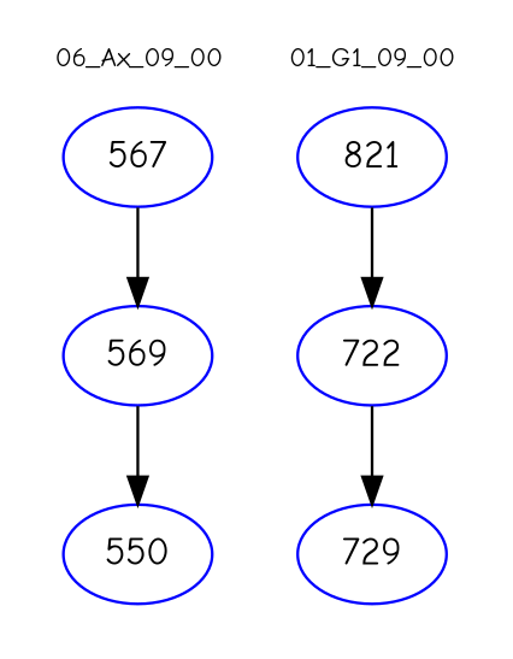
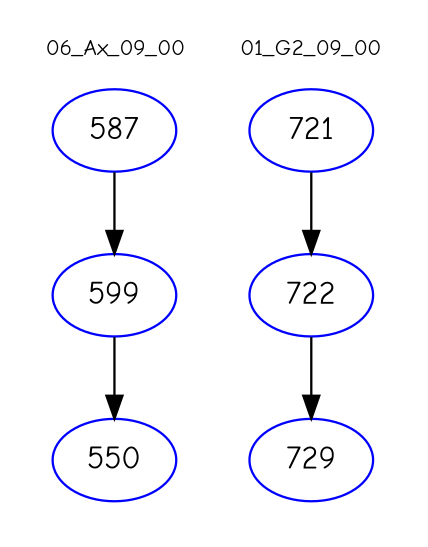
  digraph {
    fontname="Comic Neue"
    node [color=blue fontname="Comic Neue"]
    edge [color=black fontname="Comic Neue"]
-   n1 [label=569]
+   n1 [label=599]
    n2 [label=550]
-   n3 [label=567]
+   n3 [label=587]
    n4 [label=722]
-   n5 [label=821]
+   n5 [label=721]
    n6 [label=729]
    subgraph cluster_1 {
      color=white
      fontsize=10
      label="06_Ax_09_00"
      n1
      n2
      n3
    }
    subgraph cluster_2 {
      color=white
      fontsize=10
-     label="01_G1_09_00"
+     label="01_G2_09_00"
      n4
      n5
      n6
    }
    n1 -> n2
    n3 -> n1
    n4 -> n6
    n5 -> n4
  }
